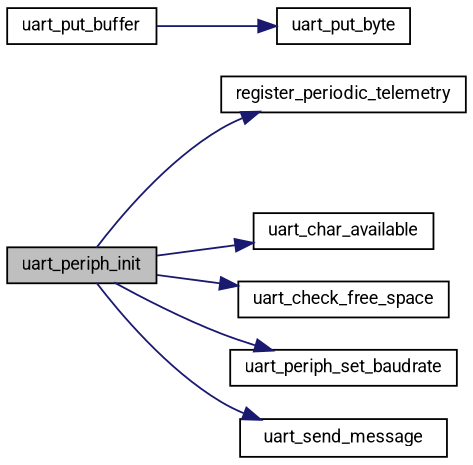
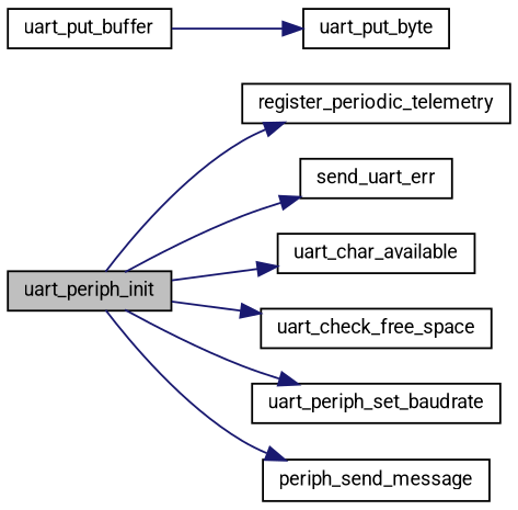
  digraph {
    fontname=Roboto
    rankdir=LR
    node [color=black fillcolor=white fontname=Roboto fontsize=10 shape=record style=filled]
    edge [color=midnightblue fontname=Roboto fontsize=10 labelfontname=FreeSans labelfontsize=10 style=solid]
    n1 [fillcolor=grey75 fontcolor=black height=0.2 label=uart_periph_init width=0.4]
    n2 [height=0.2 label=register_periodic_telemetry width=0.4]
+   n3 [height=0.2 label=send_uart_err width=0.4]
    n4 [height=0.2 label=uart_char_available width=0.4]
    n5 [height=0.2 label=uart_check_free_space width=0.4]
    n6 [height=0.2 label=uart_periph_set_baudrate width=0.4]
-   n7 [height=0.2 label=uart_send_message width=0.4]
+   n7 [height=0.2 label=periph_send_message width=0.4]
    n8 [height=0.2 label=uart_put_buffer width=0.4]
    n9 [height=0.2 label=uart_put_byte width=0.4]
    n1 -> n2
+   n1 -> n3
    n1 -> n4
    n1 -> n5
    n1 -> n6
    n1 -> n7
    n8 -> n9
  }
